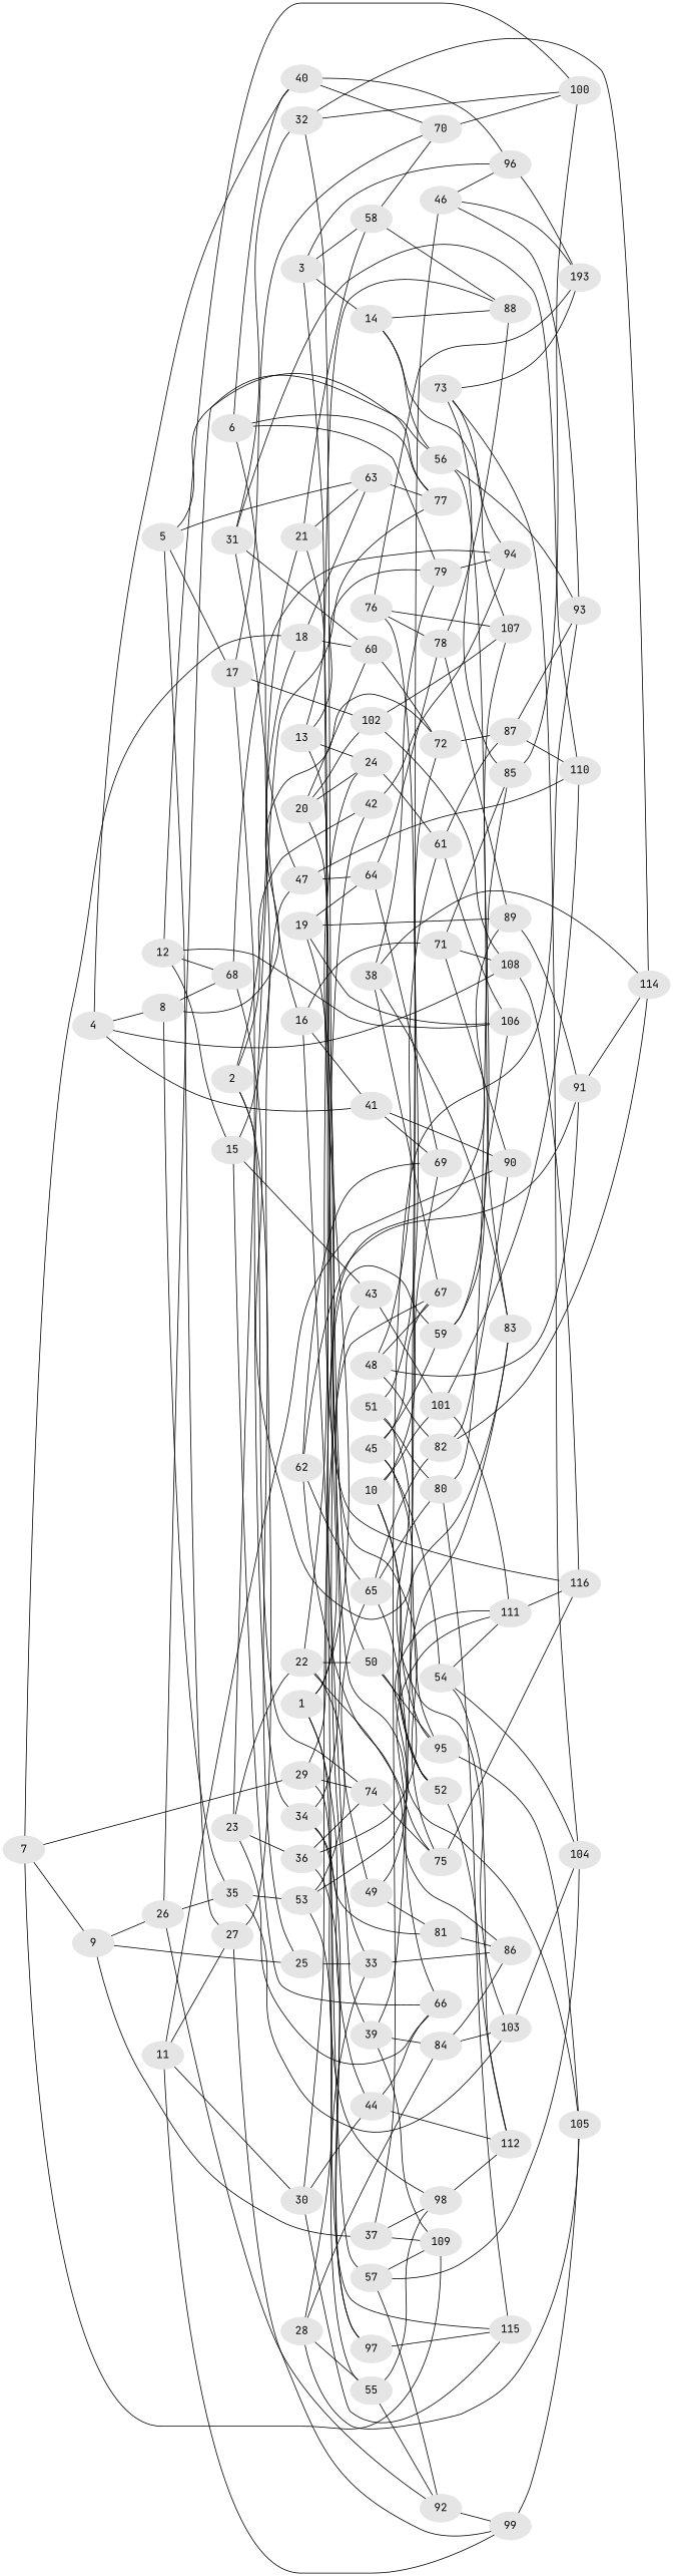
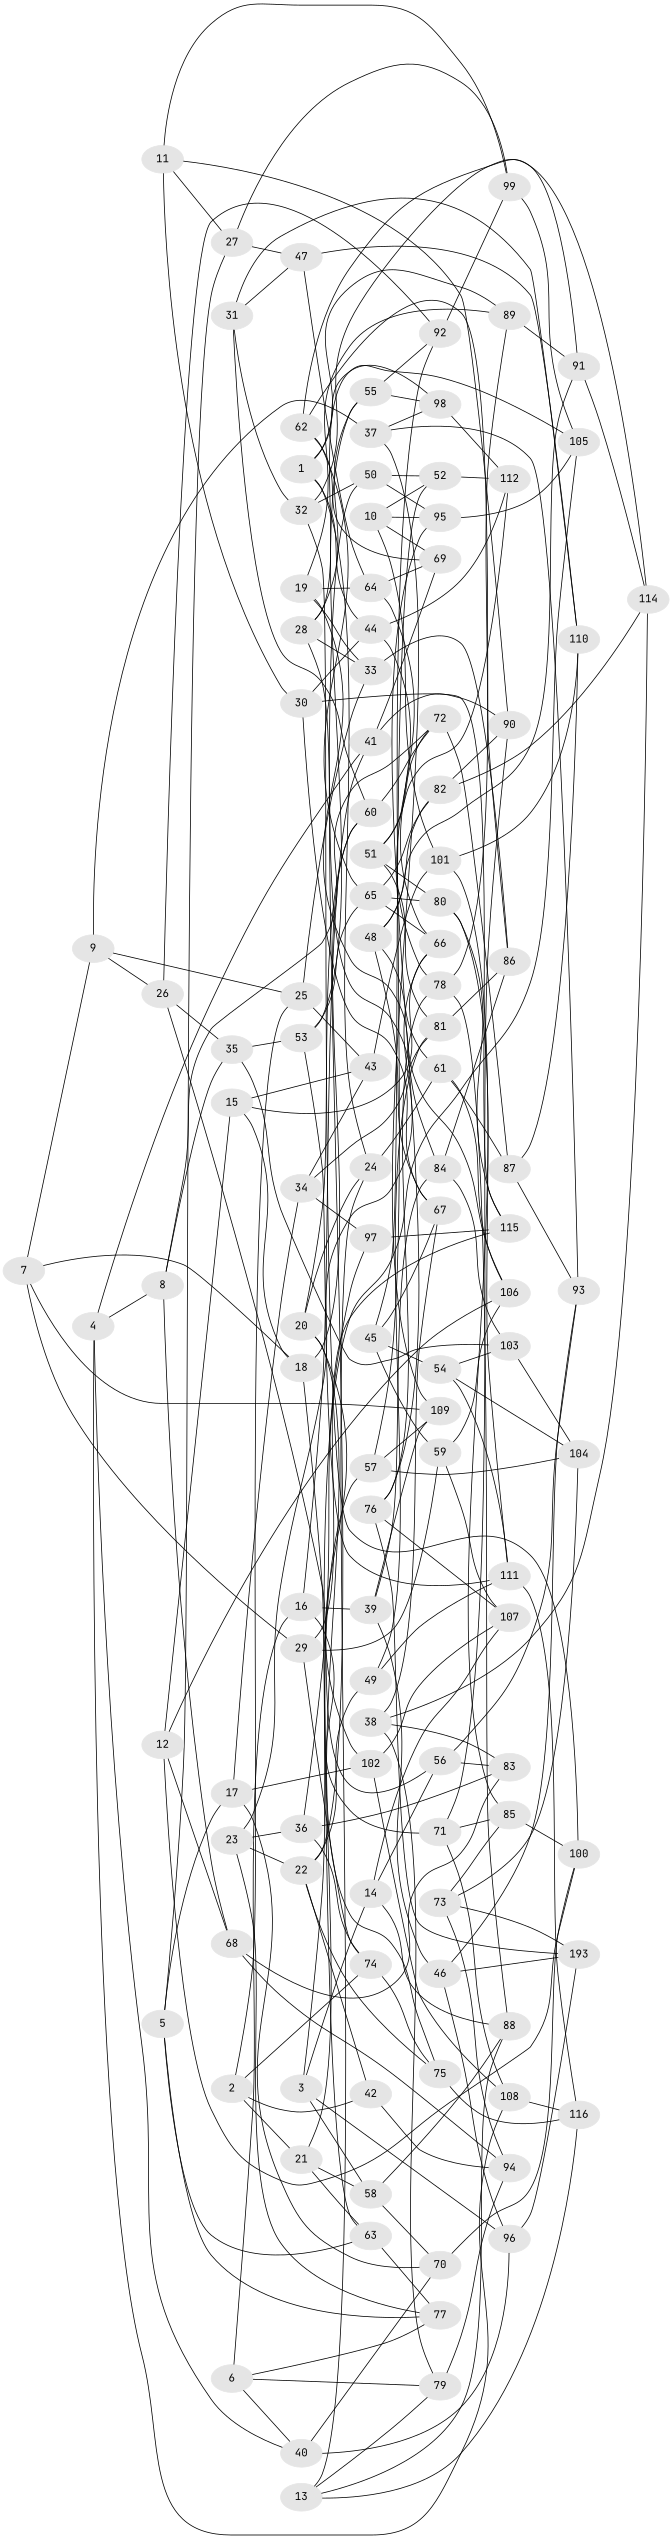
  graph {
    fontname="JetBrains Mono"
    rankdir=LR
    node [color=gray90 fontname="JetBrains Mono" style=filled]
    edge [fontname="JetBrains Mono"]
    1
    24
    44
    89
    98
    61
    66
    112
    91
    2
    21
    25
    42
    74
    58
    63
    57
    43
    33
    94
    75
    3
    14
    96
    105
    88
    56
    107
    70
    n30 [label=193]
    4
    8
    40
    41
    108
    35
    68
    72
    69
    90
    116
    5
    17
    27
    77
    34
    102
    99
    47
    6
    16
    79
    39
    71
    7
    9
    18
    29
    109
    26
    37
    60
    59
    115
    53
    103
    83
    87
    92
    93
    10
    52
    95
    101
    110
    111
    11
    30
    67
    12
    15
    100
    106
    13
    84
    46
    85
    81
    97
    19
    64
    86
    78
    20
    104
    22
    49
    50
    23
    36
    28
    55
    31
    32
    114
    65
    38
    45
    54
    48
    82
    51
    80
    62
    73
    76
    1 -- 24
    1 -- 44
    1 -- 89
    1 -- 98
    24 -- 61
    44 -- 66
    44 -- 112
    89 -- 91
    98 -- 112
    61 -- 87
    61 -- 106
    91 -- 114
    2 -- 21
    2 -- 25
    2 -- 42
    2 -- 74
    21 -- 58
    21 -- 63
    21 -- 57
+   25 -- 43
    25 -- 33
    42 -- 94
    74 -- 75
    58 -- 88
    58 -- 70
    63 -- 77
    57 -- 109
    57 -- 92
    57 -- 104
    43 -- 101
    33 -- 86
    75 -- 116
    3 -- 58
    3 -- 14
    3 -- 96
    3 -- 105
    14 -- 88
    14 -- 56
    14 -- 107
    96 -- n30
    56 -- 83
    56 -- 93
    70 -- 100
    4 -- 8
    4 -- 40
    4 -- 41
    4 -- 108
    8 -- 35
    8 -- 68
    8 -- 72
    40 -- 96
    40 -- 70
    41 -- 69
    41 -- 90
    108 -- 116
    35 -- 53
    35 -- 103
    68 -- 94
    68 -- 83
    72 -- 87
    5 -- 63
    5 -- 17
    5 -- 27
    5 -- 77
    17 -- 70
    17 -- 34
    17 -- 102
    27 -- 99
    27 -- 47
    34 -- 43
    34 -- 81
    34 -- 97
    102 -- 107
    102 -- 108
    99 -- 105
    47 -- 110
    47 -- 64
    6 -- 40
    6 -- 77
    6 -- 16
    6 -- 79
    16 -- 41
    16 -- 39
    16 -- 71
    79 -- 94
    39 -- 109
    39 -- 84
    39 -- 46
    71 -- 108
    71 -- 90
    71 -- 85
    7 -- 9
    7 -- 18
    7 -- 29
    7 -- 109
    9 -- 25
    9 -- 26
    9 -- 37
    18 -- 63
    18 -- 60
    29 -- 74
    29 -- 59
    29 -- 115
    26 -- 56
    26 -- 35
    26 -- 92
    37 -- 98
    37 -- 109
    37 -- 93
    60 -- 72
    59 -- 107
    59 -- 106
    53 -- 111
    53 -- 55
    53 -- 65
    103 -- 104
    87 -- 93
    87 -- 110
    92 -- 99
    10 -- 69
    10 -- 52
    10 -- 95
    10 -- 101
    52 -- 112
    95 -- 105
    101 -- 110
    101 -- 111
    111 -- 116
    11 -- 90
    11 -- 27
    11 -- 99
    11 -- 30
    30 -- 44
    30 -- 115
    30 -- 67
    12 -- 68
    12 -- 15
    12 -- 100
    12 -- 106
    15 -- 66
    15 -- 43
    15 -- 18
    13 -- 24
    13 -- 88
    13 -- 116
    13 -- 79
    84 -- 103
    84 -- 86
    46 -- 96
    46 -- n30
    46 -- 93
    85 -- 100
    81 -- 86
    97 -- 115
    19 -- 89
    19 -- 33
    19 -- 106
    19 -- 64
    64 -- 69
    64 -- 78
    78 -- 89
    78 -- 88
    20 -- 24
    20 -- 75
    20 -- 102
    20 -- 60
    22 -- 42
    22 -- 75
    22 -- 49
    22 -- 50
    49 -- 111
    49 -- 81
    50 -- 52
    50 -- 95
    23 -- 66
    23 -- 77
    23 -- 22
    23 -- 36
    36 -- 74
    36 -- 83
    36 -- 97
    28 -- 33
    28 -- 105
    28 -- 84
    28 -- 55
    55 -- 98
    55 -- 92
    31 -- 47
    31 -- 60
    31 -- 110
    31 -- 32
    32 -- 100
    32 -- 50
    32 -- 114
    65 -- 66
    65 -- 82
    65 -- 80
    38 -- 79
    38 -- 83
    38 -- 67
    38 -- 114
    45 -- 59
    45 -- 52
    45 -- 67
    45 -- 54
    54 -- 103
    54 -- 111
    54 -- 104
    48 -- 61
    48 -- 91
    48 -- 67
    48 -- 82
    82 -- 90
    82 -- 114
    51 -- 112
    51 -- 72
+   51 -- 81
    51 -- 80
    80 -- 115
    80 -- 85
    62 -- 91
    62 -- 69
    62 -- 86
    62 -- 65
    73 -- 94
    73 -- n30
    73 -- 85
    73 -- 104
    76 -- 107
    76 -- n30
    76 -- 95
    76 -- 78
  }
